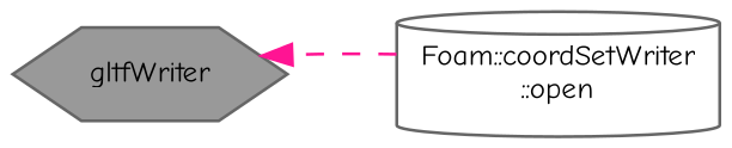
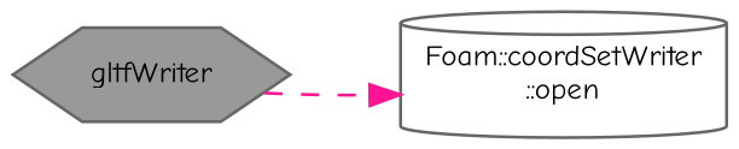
  digraph {
    rankdir=LR
    fontname="Comic Neue"
    node [fontname="Comic Neue" fontsize=10 style=filled]
    n1 [color=gray40 fillcolor=grey60 fontcolor=black height=0.2 label=gltfWriter shape=hexagon width=0.4]
    n2 [color=grey40 fillcolor=white height=0.2 label="Foam::coordSetWriter\l::open" shape=cylinder width=0.4]
-   n2 -> n1 [color=deeppink fontname="Comic Neue" fontsize=10 labelfontname=Helvetica labelfontsize=10 style=dashed]
+   n1 -> n2 [color=deeppink fontname="Comic Neue" fontsize=10 labelfontname=Helvetica labelfontsize=10 style=dashed]
  }
